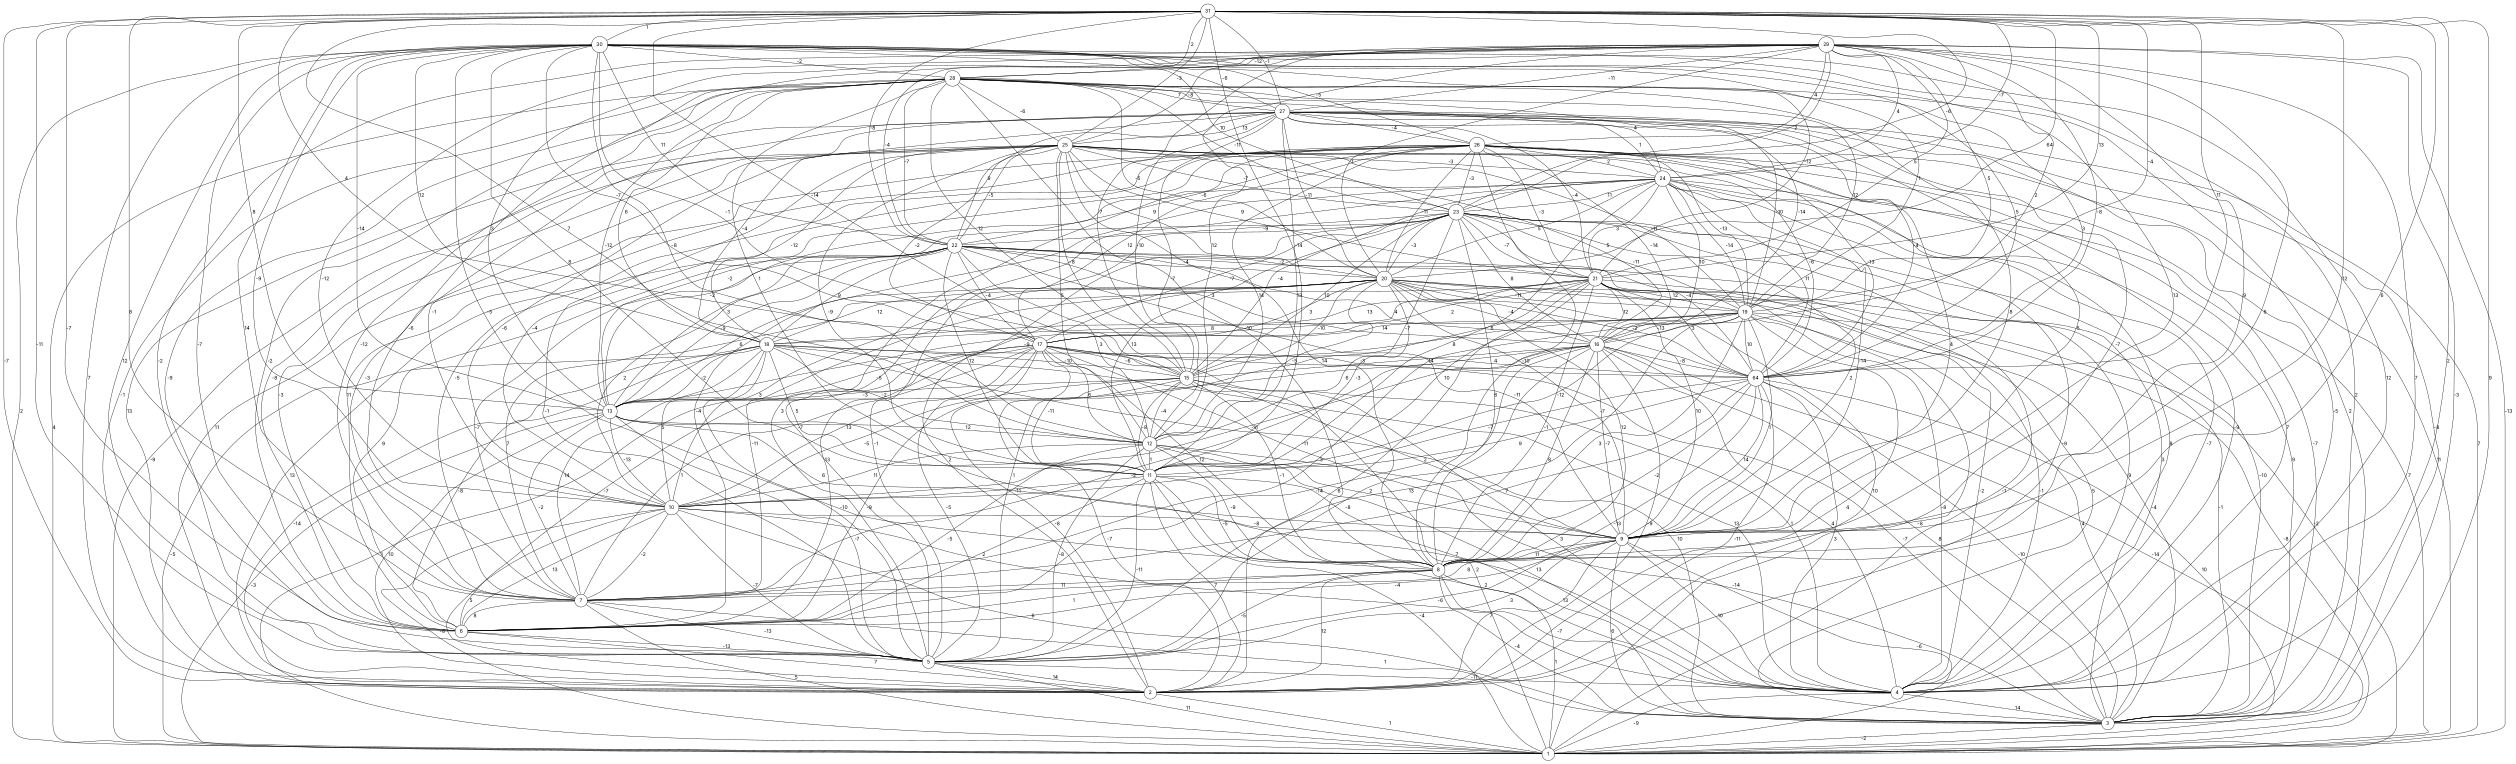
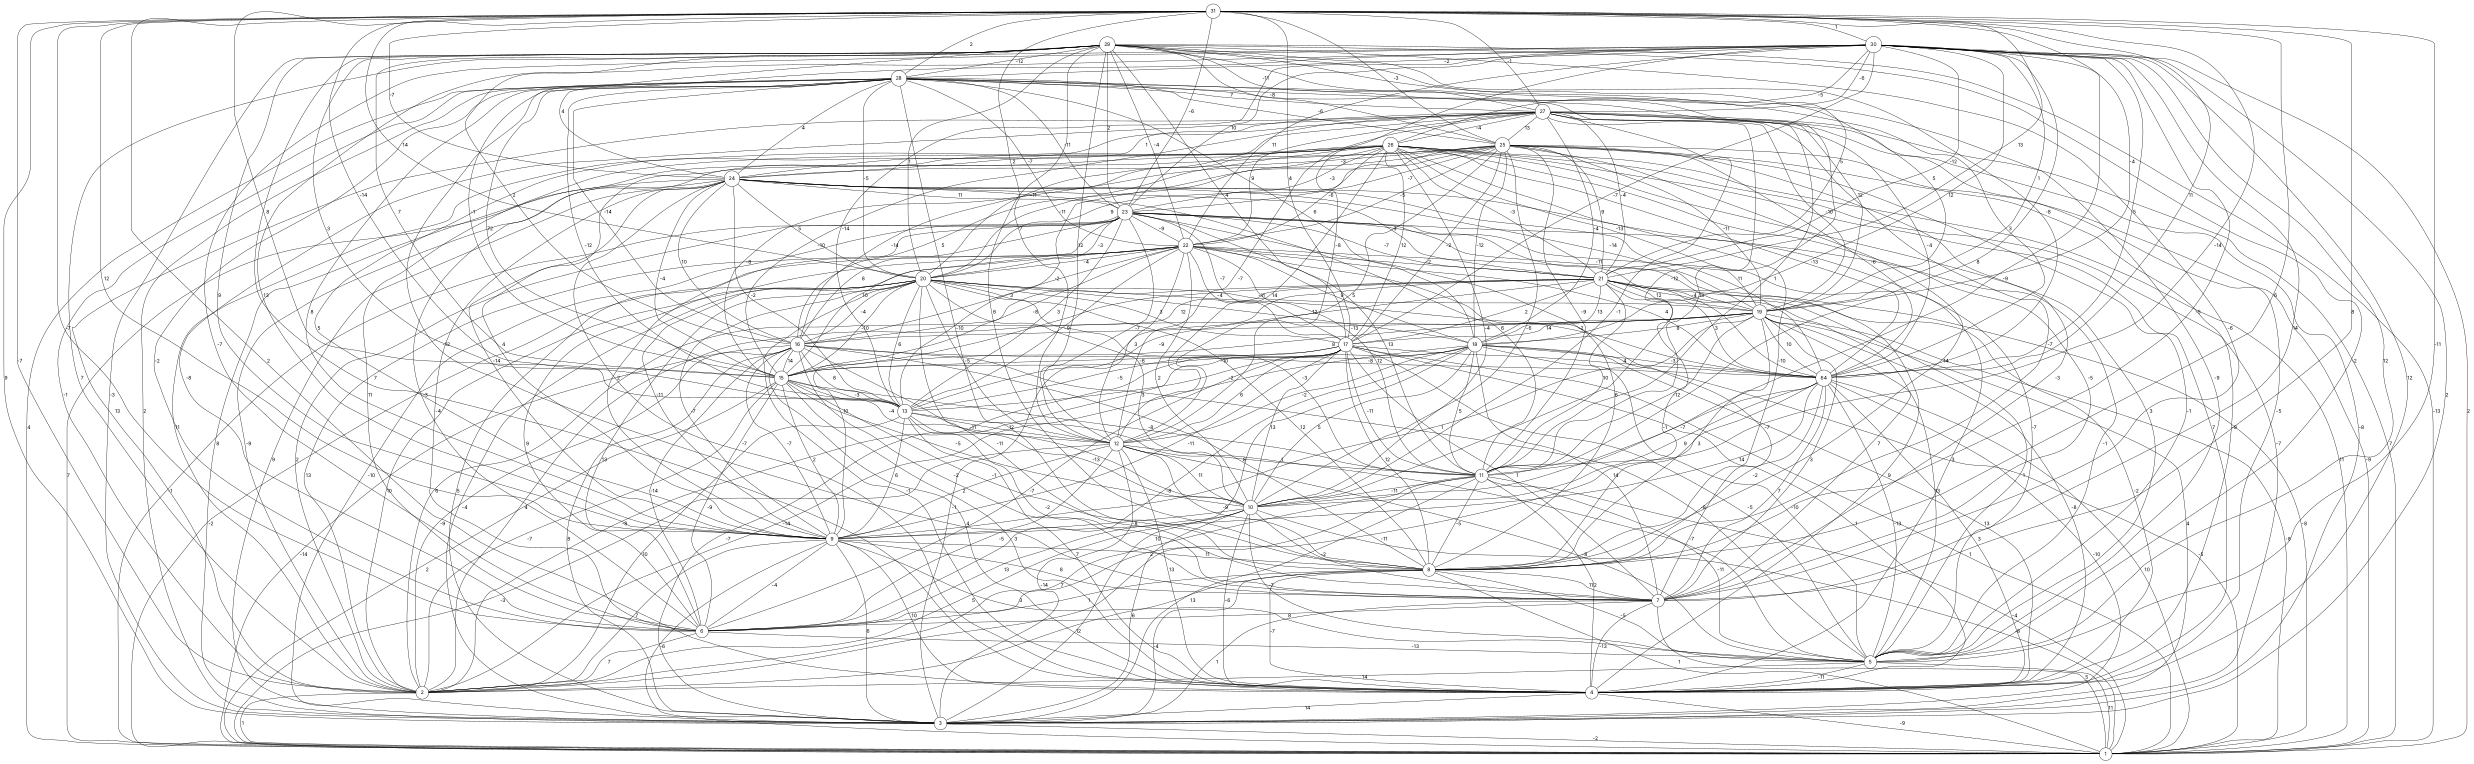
  graph {
    fontname=Inter
    node [fontname=Inter shape=circle]
    edge [fontname=Inter]
    31
    2
    3
    4
    5
    6
    7
    8
    9
    11
    12
    13
    n13 [label=64]
    15
    17
    19
    20
    21
    23
    24
    25
    27
    28
    30
    1
    10
    18
    16
    22
    26
    29
    31 -- 2 [label=-7]
    31 -- 3 [label=9]
    31 -- 4 [label=2]
    31 -- 5 [label=-11]
    31 -- 6 [label=-7]
    31 -- 7 [label=8]
    31 -- 8 [label=6]
    31 -- 9 [label=12]
    31 -- 11 [label=-14]
    31 -- 12 [label=7]
    31 -- 13 [label=8]
    31 -- n13 [label=11]
    31 -- 15 [label=-14]
    31 -- 17 [label=4]
    31 -- 19 [label=-4]
-   31 -- 20 [label=64]
+   31 -- 20 [label=14]
    31 -- 21 [label=13]
    31 -- 23 [label=-6]
    31 -- 24 [label=-7]
    31 -- 25 [label=-3]
    31 -- 27 [label=-1]
    31 -- 28 [label=2]
    31 -- 30 [label=1]
    2 -- 1 [label=1]
    3 -- 1 [label=-2]
    4 -- 3 [label=14]
    4 -- 1 [label=-9]
    5 -- 2 [label=14]
    5 -- 4 [label=-11]
    5 -- 1 [label=11]
    6 -- 2 [label=7]
    6 -- 5 [label=-13]
    7 -- 3 [label=1]
-   7 -- 5 [label=-13]
+   7 -- 4 [label=-13]
    7 -- 6 [label=8]
    7 -- 1 [label=5]
    8 -- 2 [label=12]
    8 -- 3 [label=-4]
    8 -- 4 [label=-7]
    8 -- 5 [label=-5]
    8 -- 6 [label=1]
    8 -- 7 [label=11]
    8 -- 1 [label=1]
    9 -- 2 [label=7]
    9 -- 3 [label=6]
    9 -- 4 [label=10]
    9 -- 5 [label=3]
    9 -- 6 [label=-4]
    9 -- 7 [label=8]
    9 -- 8 [label=11]
    9 -- 1 [label=-6]
    11 -- 2 [label=7]
    11 -- 3 [label=13]
    11 -- 4 [label=2]
    11 -- 5 [label=-11]
    11 -- 6 [label=2]
    11 -- 8 [label=-5]
    11 -- 1 [label=-4]
    11 -- 10 [label=-11]
    12 -- 3 [label=-14]
    12 -- 4 [label=13]
    12 -- 5 [label=-8]
    12 -- 6 [label=-5]
    12 -- 8 [label=-9]
    12 -- 9 [label=2]
    12 -- 11 [label=1]
-   13 -- 1 [label=-3]
+   12 -- 1 [label=-3]
    12 -- 10 [label=11]
    13 -- 2 [label=10]
    13 -- 4 [label=7]
    13 -- 5 [label=-7]
    13 -- 7 [label=-2]
    13 -- 9 [label=6]
    13 -- 12 [label=12]
    13 -- 10 [label=-13]
    n13 -- 2 [label=-11]
    n13 -- 3 [label=-10]
    n13 -- 4 [label=3]
    n13 -- 5 [label=-13]
    n13 -- 7 [label=7]
    n13 -- 8 [label=-2]
    n13 -- 9 [label=14]
    n13 -- 11 [label=-7]
    n13 -- 1 [label=10]
    n13 -- 10 [label=9]
    15 -- 2 [label=-7]
    15 -- 4 [label=3]
    15 -- 6 [label=-9]
    15 -- 8 [label=-1]
    15 -- 9 [label=2]
    15 -- 11 [label=-8]
    15 -- 12 [label=-4]
    15 -- 13 [label=-3]
    15 -- 1 [label=2]
    15 -- 10 [label=-5]
    17 -- 2 [label=-8]
    17 -- 3 [label=-7]
    17 -- 4 [label=1]
    17 -- 5 [label=-5]
    17 -- 6 [label=-7]
    17 -- 7 [label=1]
    17 -- 8 [label=12]
    17 -- 9 [label=-11]
    17 -- 11 [label=-11]
    17 -- 12 [label=6]
    17 -- 13 [label=-5]
    17 -- n13 [label=4]
    17 -- 15 [label=-6]
    17 -- 1 [label=1]
    17 -- 10 [label=13]
    19 -- 2 [label=4]
    19 -- 3 [label=4]
    19 -- 4 [label=-8]
    19 -- 5 [label=13]
    19 -- 7 [label=3]
    19 -- 8 [label=3]
    19 -- 9 [label=1]
    19 -- 11 [label=-12]
    19 -- n13 [label=10]
    19 -- 15 [label=8]
    19 -- 17 [label=14]
    19 -- 1 [label=-8]
    19 -- 18 [label=8]
    19 -- 16 [label=-13]
    20 -- 2 [label=10]
    20 -- 3 [label=-4]
    20 -- 4 [label=-1]
    20 -- 6 [label=13]
    20 -- 7 [label=-11]
    20 -- 8 [label=12]
    20 -- 9 [label=-7]
    20 -- 11 [label=-3]
    20 -- 12 [label=-5]
    20 -- 13 [label=6]
    20 -- n13 [label=-2]
    20 -- 15 [label=-10]
    20 -- 17 [label=3]
    20 -- 19 [label=-11]
    20 -- 1 [label=-2]
    20 -- 10 [label=3]
    20 -- 18 [label=12]
    20 -- 16 [label=-4]
    21 -- 2 [label=6]
    21 -- 3 [label=-1]
    21 -- 4 [label=-2]
    21 -- 5 [label=1]
    21 -- 7 [label=7]
    21 -- 8 [label=-1]
    21 -- 9 [label=10]
    21 -- 11 [label=10]
    21 -- 13 [label=-9]
    21 -- n13 [label=3]
    21 -- 17 [label=2]
    21 -- 19 [label=12]
    21 -- 1 [label=-8]
    21 -- 18 [label=13]
    21 -- 16 [label=12]
    23 -- 2 [label=2]
    23 -- 3 [label=-10]
    23 -- 4 [label=3]
    23 -- 5 [label=-1]
    23 -- 8 [label=6]
    23 -- 9 [label=2]
    23 -- 11 [label=13]
    23 -- 12 [label=-7]
    23 -- 13 [label=3]
    23 -- n13 [label=-4]
    23 -- 15 [label=10]
    23 -- 17 [label=-7]
    23 -- 19 [label=-11]
    23 -- 20 [label=-3]
    23 -- 21 [label=-7]
    23 -- 1 [label=-1]
    23 -- 16 [label=8]
    23 -- 22 [label=-9]
    24 -- 2 [label=-9]
    24 -- 3 [label=9]
    24 -- 4 [label=-7]
    24 -- 5 [label=-7]
    24 -- 6 [label=-4]
    24 -- 9 [label=-14]
    24 -- 11 [label=6]
    24 -- 13 [label=-2]
    24 -- n13 [label=11]
    24 -- 15 [label=-4]
    24 -- 19 [label=-14]
    24 -- 20 [label=5]
    24 -- 21 [label=3]
    24 -- 23 [label=11]
    24 -- 1 [label=7]
    24 -- 16 [label=10]
    25 -- 3 [label=8]
    25 -- 4 [label=-9]
    25 -- 5 [label=-1]
    25 -- 6 [label=-3]
    25 -- 7 [label=-3]
    25 -- 8 [label=14]
    25 -- 11 [label=-9]
    25 -- 12 [label=5]
    25 -- n13 [label=-6]
    25 -- 15 [label=-8]
    25 -- 17 [label=-2]
    25 -- 19 [label=-11]
    25 -- 20 [label=9]
    25 -- 21 [label=9]
    25 -- 23 [label=-7]
    25 -- 24 [label=-3]
    25 -- 1 [label=-9]
    25 -- 10 [label=-6]
    25 -- 18 [label=-12]
    25 -- 16 [label=5]
    25 -- 22 [label=-5]
    27 -- 2 [label=13]
    27 -- 3 [label=-8]
    27 -- 4 [label=-5]
    27 -- 6 [label=-8]
    27 -- 8 [label=-7]
    27 -- 9 [label=5]
    27 -- 11 [label=13]
    27 -- 12 [label=-7]
    27 -- n13 [label=-4]
    27 -- 15 [label=-10]
    27 -- 19 [label=-10]
    27 -- 20 [label=-11]
    27 -- 21 [label=-4]
    27 -- 24 [label=1]
    27 -- 25 [label=13]
    27 -- 1 [label=7]
    27 -- 10 [label=-1]
    27 -- 18 [label=-4]
    27 -- 22 [label=9]
    27 -- 26 [label=-4]
    28 -- 2 [label=-1]
    28 -- 3 [label=2]
    28 -- 5 [label=-9]
    28 -- 6 [label=-2]
    28 -- 7 [label=-12]
    28 -- 8 [label=-10]
    28 -- 9 [label=8]
    28 -- 11 [label=1]
    28 -- 13 [label=-12]
    28 -- n13 [label=3]
-   28 -- 15 [label=12]
+   28 -- 15 [label=72]
    28 -- 19 [label=12]
    28 -- 20 [label=-5]
    28 -- 23 [label=-11]
    28 -- 24 [label=4]
    28 -- 25 [label=-6]
    28 -- 27 [label=7]
    28 -- 1 [label=4]
    28 -- 18 [label=6]
    28 -- 16 [label=-14]
    28 -- 22 [label=-7]
    30 -- 2 [label=7]
    30 -- 3 [label=2]
    30 -- 4 [label=12]
    30 -- 5 [label=12]
    30 -- 6 [label=-7]
    30 -- 7 [label=14]
    30 -- 8 [label=-5]
    30 -- 9 [label=13]
    30 -- 11 [label=8]
    30 -- 12 [label=-8]
    30 -- 13 [label=-14]
    30 -- n13 [label=5]
    30 -- 15 [label=-1]
    30 -- 17 [label=-7]
    30 -- 19 [label=1]
    30 -- 21 [label=-12]
    30 -- 23 [label=10]
    30 -- 27 [label=-6]
    30 -- 28 [label=-2]
    30 -- 1 [label=2]
    30 -- 10 [label=-9]
    30 -- 18 [label=12]
    30 -- 22 [label=11]
    30 -- 26 [label=-5]
    10 -- 2 [label=5]
    10 -- 3 [label=6]
    10 -- 4 [label=-6]
    10 -- 5 [label=-7]
    10 -- 6 [label=13]
    10 -- 7 [label=-2]
    10 -- 9 [label=-8]
    10 -- 1 [label=-8]
    18 -- 2 [label=-14]
    18 -- 3 [label=10]
    18 -- 4 [label=13]
    18 -- 5 [label=-10]
    18 -- 6 [label=-8]
    18 -- 7 [label=14]
    18 -- 11 [label=5]
    18 -- 12 [label=-2]
    18 -- 13 [label=-2]
    18 -- n13 [label=-3]
    18 -- 15 [label=-10]
    18 -- 1 [label=-5]
    18 -- 10 [label=5]
    16 -- 2 [label=-9]
    16 -- 3 [label=8]
    16 -- 4 [label=4]
    16 -- 5 [label=-8]
    16 -- 6 [label=-14]
    16 -- 7 [label=-2]
    16 -- 8 [label=8]
    16 -- 9 [label=-7]
    16 -- 13 [label=6]
    16 -- n13 [label=-8]
    16 -- 15 [label=14]
    16 -- 1 [label=-14]
    16 -- 10 [label=-11]
    22 -- 2 [label=13]
    22 -- 3 [label=5]
    22 -- 4 [label=9]
    22 -- 6 [label=9]
    22 -- 7 [label=-7]
    22 -- 9 [label=-11]
    22 -- 11 [label=12]
    22 -- 12 [label=3]
    22 -- 13 [label=-9]
    22 -- n13 [label=4]
-   22 -- 31 [label=-8]
+   22 -- 15 [label=-8]
    22 -- 17 [label=-4]
    22 -- 20 [label=-4]
    22 -- 21 [label=-2]
    22 -- 10 [label=2]
    22 -- 18 [label=9]
    22 -- 16 [label=3]
    26 -- 2 [label=11]
    26 -- 3 [label=-7]
    26 -- 4 [label=7]
    26 -- 5 [label=3]
    26 -- 6 [label=11]
    26 -- 7 [label=-5]
    26 -- 8 [label=-10]
    26 -- 9 [label=4]
    26 -- 12 [label=14]
    26 -- 13 [label=-2]
    26 -- n13 [label=-13]
    26 -- 17 [label=12]
    26 -- 19 [label=-13]
    26 -- 20 [label=-11]
    26 -- 21 [label=-3]
    26 -- 23 [label=-3]
    26 -- 24 [label=2]
    26 -- 1 [label=11]
    26 -- 10 [label=-4]
    26 -- 16 [label=-14]
    26 -- 22 [label=-6]
    29 -- 3 [label=-3]
    29 -- 4 [label=7]
    29 -- 5 [label=-2]
    29 -- 7 [label=-6]
    29 -- 8 [label=6]
    29 -- 9 [label=9]
    29 -- 12 [label=12]
    29 -- 13 [label=3]
    29 -- n13 [label=-8]
    29 -- 15 [label=7]
-   29 -- 26 [label=4]
+   29 -- 17 [label=4]
    29 -- 19 [label=5]
    29 -- 20 [label=1]
    29 -- 21 [label=5]
    29 -- 23 [label=2]
    29 -- 24 [label=4]
    29 -- 25 [label=-8]
    29 -- 27 [label=-11]
    29 -- 28 [label=-12]
    29 -- 1 [label=-13]
    29 -- 10 [label=-12]
    29 -- 16 [label=2]
    29 -- 22 [label=-4]
  }
